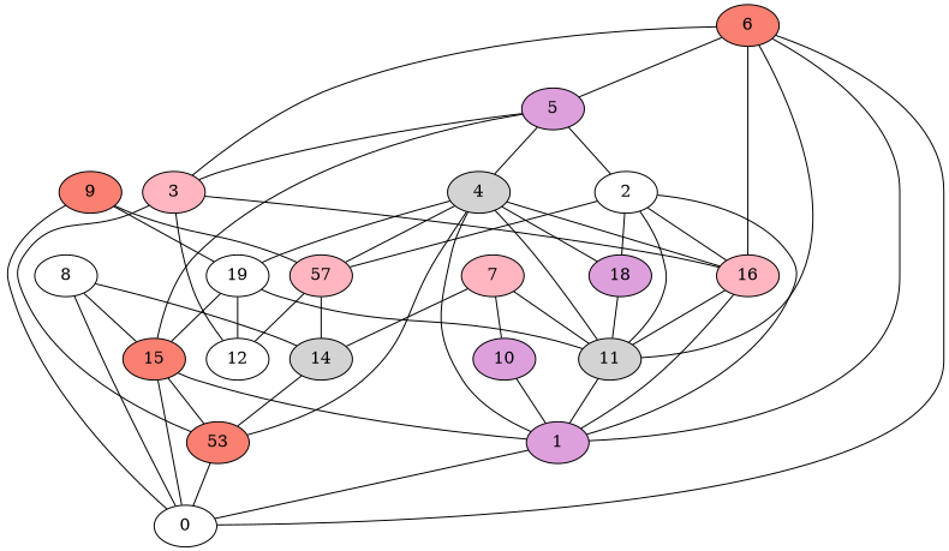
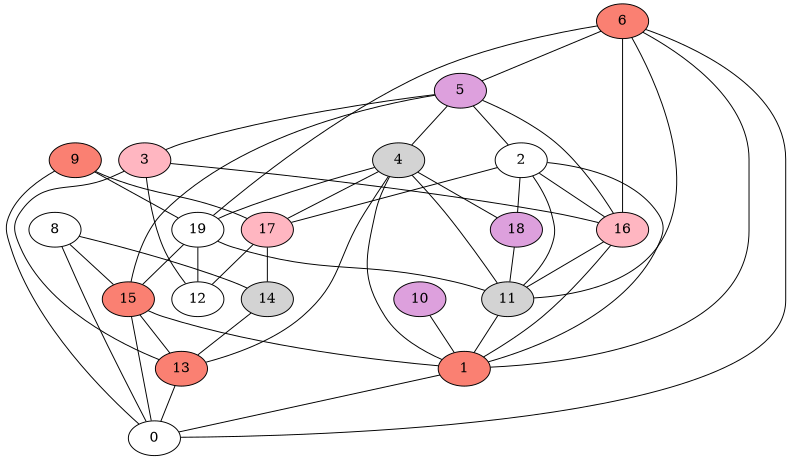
  digraph {
    node [fillcolor=white style=filled]
    edge [color=black dir=none]
    8
    0
    15 [fillcolor=salmon]
    14 [fillcolor=lightgrey]
    3 [fillcolor=lightpink]
    16 [fillcolor=lightpink]
-   13 [fillcolor=salmon label=53]
+   13 [fillcolor=salmon]
    12
-   1 [fillcolor=plum]
+   1 [fillcolor=salmon]
    11 [fillcolor=lightgrey]
    2
    18 [fillcolor=plum]
-   17 [fillcolor=lightpink label=57]
+   17 [fillcolor=lightpink]
    4 [fillcolor=lightgrey]
    19
-   7 [fillcolor=lightpink]
    10 [fillcolor=plum]
    5 [fillcolor=plum]
    6 [fillcolor=salmon]
    9 [fillcolor=salmon]
    subgraph sub_1 {
      8
      0
      15
      14
      3
      16
      13
      12
      1
      11
      2
      18
      17
      4
      19
-     7
      10
      5
      6
      9
    }
    8 -> 0
    8 -> 15
    8 -> 14
    15 -> 0
    15 -> 13
    15 -> 1
    14 -> 13
    3 -> 16
    3 -> 13
    3 -> 12
    16 -> 1
    16 -> 11
    13 -> 0
    1 -> 0
    11 -> 1
    2 -> 16
    2 -> 1
    2 -> 11
    2 -> 18
    2 -> 17
    18 -> 11
    17 -> 14
    17 -> 12
    4 -> 13
    4 -> 1
    4 -> 11
    4 -> 18
    4 -> 17
    4 -> 19
    19 -> 15
    19 -> 12
    19 -> 11
-   7 -> 14
-   7 -> 11
-   7 -> 10
    10 -> 1
    5 -> 15
    5 -> 3
-   4 -> 16
+   5 -> 16
    5 -> 2
    5 -> 4
    6 -> 0
    6 -> 16
    6 -> 1
    6 -> 11
-   6 -> 3
+   6 -> 19
    6 -> 5
    9 -> 0
    9 -> 17
    9 -> 19
  }
